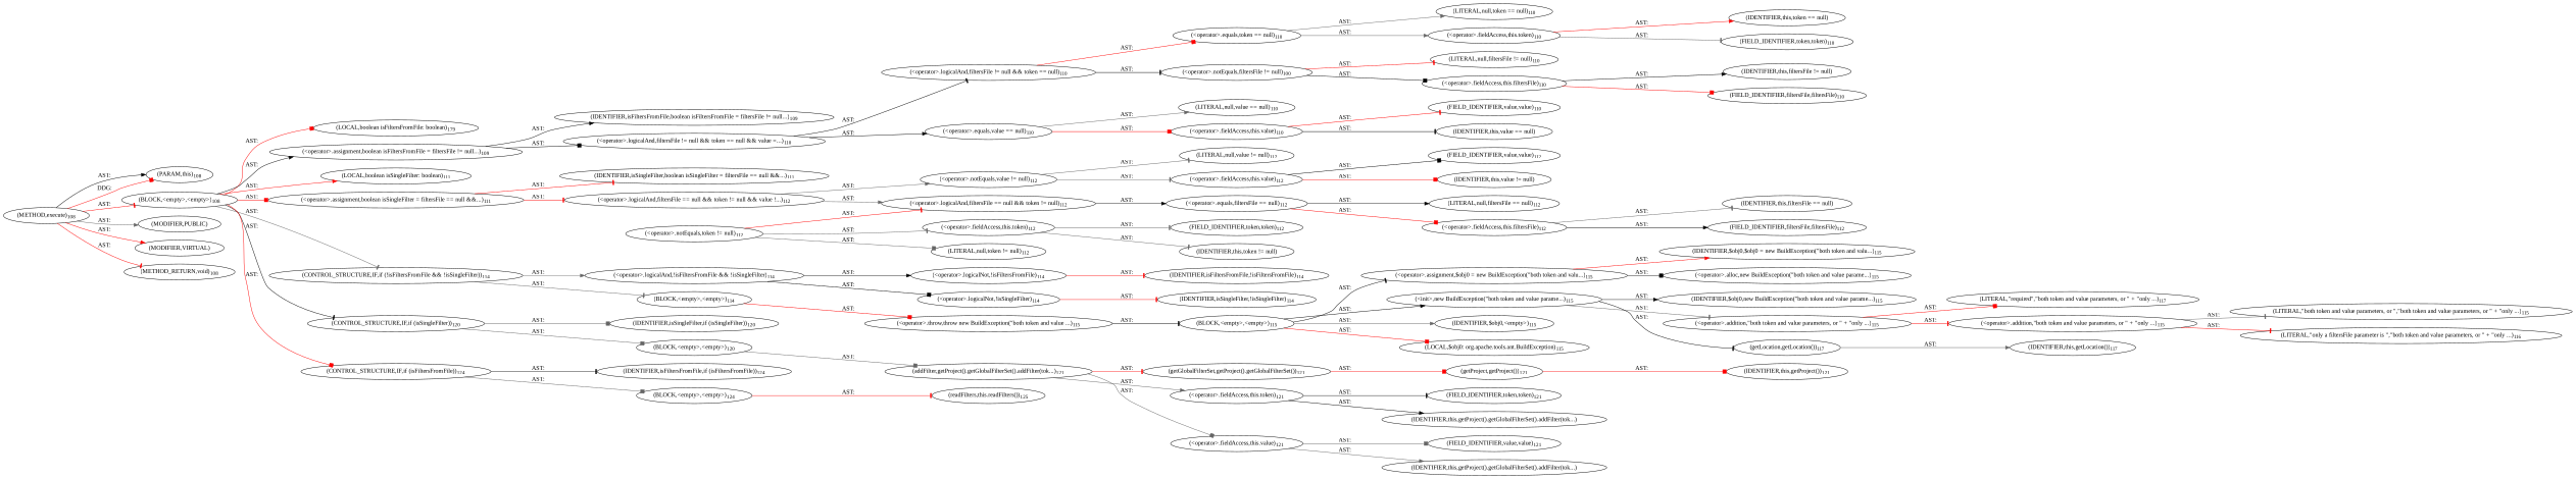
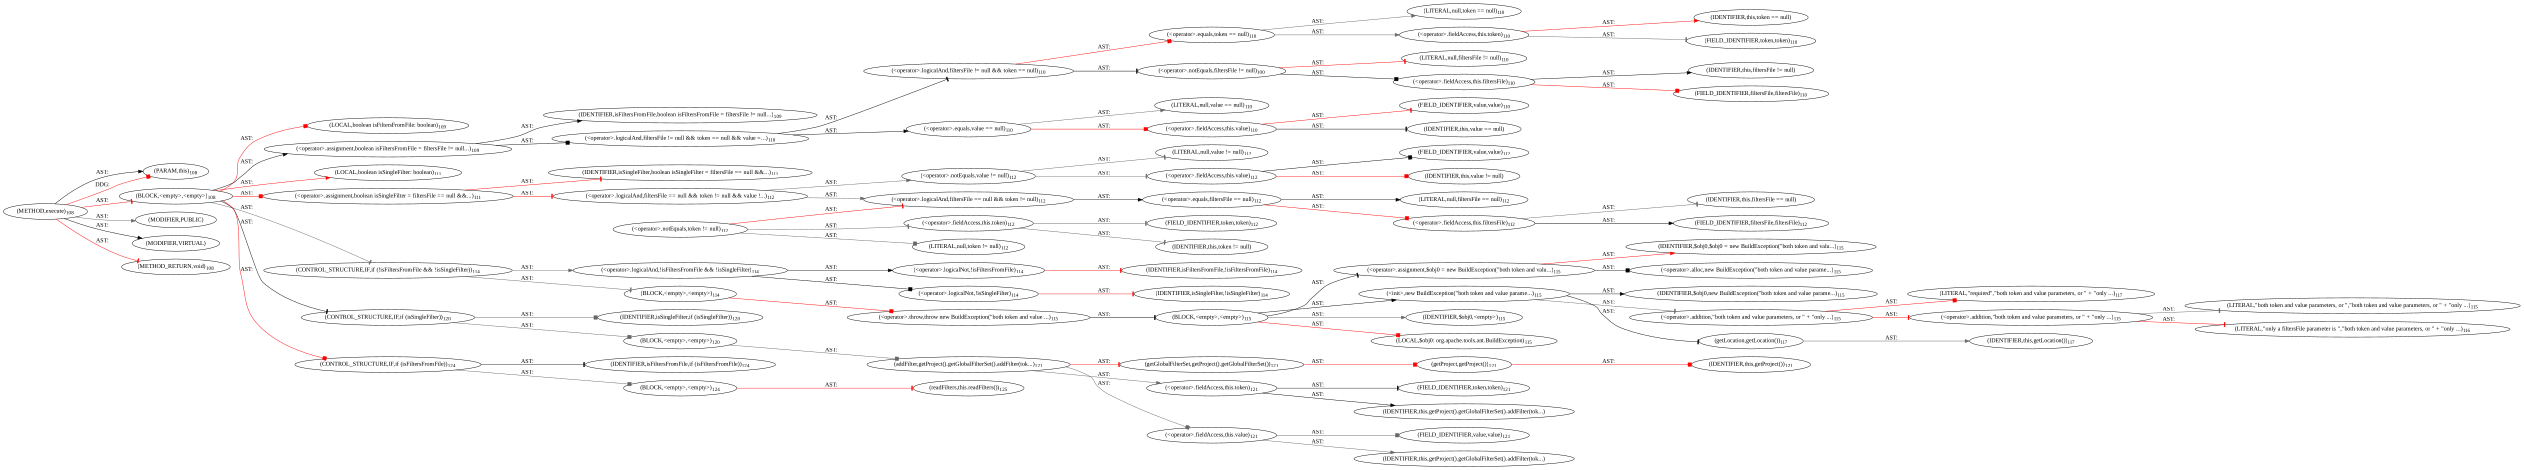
  digraph {
    fontname="Liberation Serif"
    rankdir=LR
    node [fontname="Liberation Serif"]
    edge [arrowhead=tee color=red fontname="Liberation Serif"]
    n1 [label=<(METHOD,execute)<SUB>108</SUB>>]
    n2 [label=<(PARAM,this)<SUB>108</SUB>>]
    n3 [label=<(BLOCK,&lt;empty&gt;,&lt;empty&gt;)<SUB>108</SUB>>]
    n4 [label=<(MODIFIER,PUBLIC)>]
    n5 [label=<(MODIFIER,VIRTUAL)>]
    n6 [label=<(METHOD_RETURN,void)<SUB>108</SUB>>]
-   n7 [label=<(LOCAL,boolean isFiltersFromFile: boolean)<SUB>179</SUB>>]
+   n7 [label=<(LOCAL,boolean isFiltersFromFile: boolean)<SUB>109</SUB>>]
    n8 [label=<(&lt;operator&gt;.assignment,boolean isFiltersFromFile = filtersFile != null...)<SUB>109</SUB>>]
    n9 [label=<(LOCAL,boolean isSingleFilter: boolean)<SUB>111</SUB>>]
    n10 [label=<(&lt;operator&gt;.assignment,boolean isSingleFilter = filtersFile == null &amp;&amp;...)<SUB>111</SUB>>]
    n11 [label=<(CONTROL_STRUCTURE,IF,if (!isFiltersFromFile &amp;&amp; !isSingleFilter))<SUB>114</SUB>>]
    n12 [label=<(CONTROL_STRUCTURE,IF,if (isSingleFilter))<SUB>120</SUB>>]
    n13 [label=<(CONTROL_STRUCTURE,IF,if (isFiltersFromFile))<SUB>124</SUB>>]
    n14 [label=<(IDENTIFIER,isFiltersFromFile,boolean isFiltersFromFile = filtersFile != null...)<SUB>109</SUB>>]
    n15 [label=<(&lt;operator&gt;.logicalAnd,filtersFile != null &amp;&amp; token == null &amp;&amp; value =...)<SUB>110</SUB>>]
    n16 [label=<(IDENTIFIER,isSingleFilter,boolean isSingleFilter = filtersFile == null &amp;&amp;...)<SUB>111</SUB>>]
    n17 [label=<(&lt;operator&gt;.logicalAnd,filtersFile == null &amp;&amp; token != null &amp;&amp; value !...)<SUB>112</SUB>>]
    n18 [label=<(&lt;operator&gt;.logicalAnd,!isFiltersFromFile &amp;&amp; !isSingleFilter)<SUB>114</SUB>>]
    n19 [label=<(BLOCK,&lt;empty&gt;,&lt;empty&gt;)<SUB>114</SUB>>]
    n20 [label=<(IDENTIFIER,isSingleFilter,if (isSingleFilter))<SUB>120</SUB>>]
    n21 [label=<(BLOCK,&lt;empty&gt;,&lt;empty&gt;)<SUB>120</SUB>>]
    n22 [label=<(IDENTIFIER,isFiltersFromFile,if (isFiltersFromFile))<SUB>124</SUB>>]
    n23 [label=<(BLOCK,&lt;empty&gt;,&lt;empty&gt;)<SUB>124</SUB>>]
    n24 [label=<(&lt;operator&gt;.logicalAnd,filtersFile != null &amp;&amp; token == null)<SUB>110</SUB>>]
    n25 [label=<(&lt;operator&gt;.equals,value == null)<SUB>110</SUB>>]
    n26 [label=<(&lt;operator&gt;.notEquals,filtersFile != null)<SUB>100</SUB>>]
    n27 [label=<(&lt;operator&gt;.equals,token == null)<SUB>110</SUB>>]
    n28 [label=<(&lt;operator&gt;.fieldAccess,this.value)<SUB>110</SUB>>]
    n29 [label=<(LITERAL,null,value == null)<SUB>110</SUB>>]
    n30 [label=<(&lt;operator&gt;.fieldAccess,this.filtersFile)<SUB>110</SUB>>]
    n31 [label=<(LITERAL,null,filtersFile != null)<SUB>110</SUB>>]
    n32 [label=<(&lt;operator&gt;.fieldAccess,this.token)<SUB>110</SUB>>]
    n33 [label=<(LITERAL,null,token == null)<SUB>110</SUB>>]
    n34 [label=<(IDENTIFIER,this,filtersFile != null)>]
    n35 [label=<(FIELD_IDENTIFIER,filtersFile,filtersFile)<SUB>110</SUB>>]
    n36 [label=<(IDENTIFIER,this,token == null)>]
    n37 [label=<(FIELD_IDENTIFIER,token,token)<SUB>110</SUB>>]
    n38 [label=<(IDENTIFIER,this,value == null)>]
    n39 [label=<(FIELD_IDENTIFIER,value,value)<SUB>110</SUB>>]
    n40 [label=<(&lt;operator&gt;.logicalAnd,filtersFile == null &amp;&amp; token != null)<SUB>112</SUB>>]
    n41 [label=<(&lt;operator&gt;.notEquals,value != null)<SUB>112</SUB>>]
    n42 [label=<(&lt;operator&gt;.equals,filtersFile == null)<SUB>112</SUB>>]
    n43 [label=<(&lt;operator&gt;.fieldAccess,this.value)<SUB>112</SUB>>]
    n44 [label=<(LITERAL,null,value != null)<SUB>112</SUB>>]
    n45 [label=<(&lt;operator&gt;.fieldAccess,this.filtersFile)<SUB>112</SUB>>]
    n46 [label=<(LITERAL,null,filtersFile == null)<SUB>112</SUB>>]
    n47 [label=<(&lt;operator&gt;.notEquals,token != null)<SUB>112</SUB>>]
    n48 [label=<(&lt;operator&gt;.fieldAccess,this.token)<SUB>112</SUB>>]
    n49 [label=<(LITERAL,null,token != null)<SUB>112</SUB>>]
    n50 [label=<(IDENTIFIER,this,filtersFile == null)>]
    n51 [label=<(FIELD_IDENTIFIER,filtersFile,filtersFile)<SUB>112</SUB>>]
    n52 [label=<(IDENTIFIER,this,token != null)>]
    n53 [label=<(FIELD_IDENTIFIER,token,token)<SUB>112</SUB>>]
    n54 [label=<(IDENTIFIER,this,value != null)>]
    n55 [label=<(FIELD_IDENTIFIER,value,value)<SUB>112</SUB>>]
    n56 [label=<(&lt;operator&gt;.logicalNot,!isFiltersFromFile)<SUB>114</SUB>>]
    n57 [label=<(&lt;operator&gt;.logicalNot,!isSingleFilter)<SUB>114</SUB>>]
    n58 [label=<(&lt;operator&gt;.throw,throw new BuildException(&quot;both token and value ...)<SUB>115</SUB>>]
    n59 [label=<(IDENTIFIER,isFiltersFromFile,!isFiltersFromFile)<SUB>114</SUB>>]
    n60 [label=<(IDENTIFIER,isSingleFilter,!isSingleFilter)<SUB>114</SUB>>]
    n61 [label=<(BLOCK,&lt;empty&gt;,&lt;empty&gt;)<SUB>115</SUB>>]
    n62 [label=<(LOCAL,$obj0: org.apache.tools.ant.BuildException)<SUB>115</SUB>>]
    n63 [label=<(&lt;operator&gt;.assignment,$obj0 = new BuildException(&quot;both token and valu...)<SUB>115</SUB>>]
    n64 [label=<(&lt;init&gt;,new BuildException(&quot;both token and value parame...)<SUB>115</SUB>>]
    n65 [label=<(IDENTIFIER,$obj0,&lt;empty&gt;)<SUB>115</SUB>>]
    n66 [label=<(IDENTIFIER,$obj0,$obj0 = new BuildException(&quot;both token and valu...)<SUB>115</SUB>>]
    n67 [label=<(&lt;operator&gt;.alloc,new BuildException(&quot;both token and value parame...)<SUB>115</SUB>>]
    n68 [label=<(IDENTIFIER,$obj0,new BuildException(&quot;both token and value parame...)<SUB>115</SUB>>]
    n69 [label=<(&lt;operator&gt;.addition,&quot;both token and value parameters, or &quot; + &quot;only ...)<SUB>115</SUB>>]
    n70 [label=<(getLocation,getLocation())<SUB>117</SUB>>]
    n71 [label=<(&lt;operator&gt;.addition,&quot;both token and value parameters, or &quot; + &quot;only ...)<SUB>115</SUB>>]
    n72 [label=<(LITERAL,&quot;required&quot;,&quot;both token and value parameters, or &quot; + &quot;only ...)<SUB>117</SUB>>]
    n73 [label=<(IDENTIFIER,this,getLocation())<SUB>117</SUB>>]
    n74 [label=<(LITERAL,&quot;both token and value parameters, or &quot;,&quot;both token and value parameters, or &quot; + &quot;only ...)<SUB>115</SUB>>]
    n75 [label=<(LITERAL,&quot;only a filtersFile parameter is &quot;,&quot;both token and value parameters, or &quot; + &quot;only ...)<SUB>116</SUB>>]
    n76 [label=<(addFilter,getProject().getGlobalFilterSet().addFilter(tok...)<SUB>121</SUB>>]
    n77 [label=<(getGlobalFilterSet,getProject().getGlobalFilterSet())<SUB>121</SUB>>]
    n78 [label=<(&lt;operator&gt;.fieldAccess,this.token)<SUB>121</SUB>>]
    n79 [label=<(&lt;operator&gt;.fieldAccess,this.value)<SUB>121</SUB>>]
    n80 [label=<(getProject,getProject())<SUB>121</SUB>>]
    n81 [label=<(IDENTIFIER,this,getProject().getGlobalFilterSet().addFilter(tok...)>]
    n82 [label=<(FIELD_IDENTIFIER,token,token)<SUB>121</SUB>>]
    n83 [label=<(IDENTIFIER,this,getProject().getGlobalFilterSet().addFilter(tok...)>]
    n84 [label=<(FIELD_IDENTIFIER,value,value)<SUB>121</SUB>>]
    n85 [label=<(IDENTIFIER,this,getProject())<SUB>121</SUB>>]
    n86 [label=<(readFilters,this.readFilters())<SUB>125</SUB>>]
    n1 -> n2 [arrowhead=normal color=black label="AST: "]
    n1 -> n2 [arrowhead=box label="DDG: "]
    n1 -> n3 [label="AST: "]
    n1 -> n4 [arrowhead=normal color=gray40 label="AST: "]
-   n1 -> n5 [arrowhead=normal label="AST: "]
+   n1 -> n5 [arrowhead=normal color=black label="AST: "]
    n1 -> n6 [label="AST: "]
    n3 -> n7 [arrowhead=box label="AST: "]
    n3 -> n8 [arrowhead=normal color=black label="AST: "]
    n3 -> n9 [arrowhead=normal label="AST: "]
    n3 -> n10 [arrowhead=box label="AST: "]
    n3 -> n11 [color=gray40 label="AST: "]
    n3 -> n12 [color=black label="AST: "]
    n3 -> n13 [arrowhead=box label="AST: "]
    n8 -> n14 [arrowhead=normal color=black label="AST: "]
    n8 -> n15 [arrowhead=box color=black label="AST: "]
    n10 -> n16 [label="AST: "]
    n10 -> n17 [label="AST: "]
    n11 -> n18 [arrowhead=normal color=gray40 label="AST: "]
    n11 -> n19 [color=gray40 label="AST: "]
    n12 -> n20 [arrowhead=box color=gray40 label="AST: "]
    n12 -> n21 [arrowhead=box color=gray40 label="AST: "]
    n13 -> n22 [color=black label="AST: "]
    n13 -> n23 [arrowhead=box color=gray40 label="AST: "]
    n15 -> n24 [color=black label="AST: "]
    n15 -> n25 [arrowhead=normal color=black label="AST: "]
    n17 -> n40 [arrowhead=normal color=gray40 label="AST: "]
    n17 -> n41 [arrowhead=normal color=gray40 label="AST: "]
    n18 -> n56 [arrowhead=normal color=black label="AST: "]
    n18 -> n57 [arrowhead=box color=black label="AST: "]
    n19 -> n58 [arrowhead=box label="AST: "]
    n21 -> n76 [arrowhead=box color=gray40 label="AST: "]
    n23 -> n86 [label="AST: "]
    n24 -> n26 [color=black label="AST: "]
    n24 -> n27 [arrowhead=box label="AST: "]
    n25 -> n28 [arrowhead=box label="AST: "]
    n25 -> n29 [arrowhead=normal color=gray40 label="AST: "]
    n26 -> n30 [arrowhead=box color=black label="AST: "]
    n26 -> n31 [label="AST: "]
    n27 -> n32 [arrowhead=normal color=gray40 label="AST: "]
    n27 -> n33 [arrowhead=normal color=gray40 label="AST: "]
    n28 -> n38 [color=black label="AST: "]
    n28 -> n39 [label="AST: "]
    n30 -> n34 [arrowhead=normal color=black label="AST: "]
    n30 -> n35 [arrowhead=box label="AST: "]
    n32 -> n36 [arrowhead=normal label="AST: "]
    n32 -> n37 [color=gray40 label="AST: "]
    n40 -> n42 [arrowhead=normal color=black label="AST: "]
    n41 -> n43 [color=gray40 label="AST: "]
    n41 -> n44 [color=gray40 label="AST: "]
    n42 -> n45 [arrowhead=box label="AST: "]
    n42 -> n46 [arrowhead=normal color=black label="AST: "]
    n43 -> n54 [arrowhead=box label="AST: "]
    n43 -> n55 [arrowhead=box color=black label="AST: "]
    n45 -> n50 [color=gray40 label="AST: "]
    n45 -> n51 [arrowhead=normal color=black label="AST: "]
    n47 -> n40 [label="AST: "]
    n47 -> n48 [color=gray40 label="AST: "]
    n47 -> n49 [arrowhead=box color=gray40 label="AST: "]
    n48 -> n52 [color=gray40 label="AST: "]
    n48 -> n53 [color=gray40 label="AST: "]
    n56 -> n59 [label="AST: "]
    n57 -> n60 [label="AST: "]
    n58 -> n61 [color=black label="AST: "]
    n61 -> n62 [arrowhead=box label="AST: "]
    n61 -> n63 [color=black label="AST: "]
    n61 -> n64 [arrowhead=normal color=black label="AST: "]
    n61 -> n65 [arrowhead=normal color=gray40 label="AST: "]
    n63 -> n66 [arrowhead=normal label="AST: "]
    n63 -> n67 [arrowhead=box color=black label="AST: "]
    n64 -> n68 [arrowhead=normal color=black label="AST: "]
    n64 -> n69 [color=gray40 label="AST: "]
    n64 -> n70 [color=black label="AST: "]
    n69 -> n71 [label="AST: "]
    n69 -> n72 [arrowhead=box label="AST: "]
    n70 -> n73 [arrowhead=normal color=gray40 label="AST: "]
    n71 -> n74 [color=gray40 label="AST: "]
    n71 -> n75 [label="AST: "]
    n76 -> n77 [label="AST: "]
    n76 -> n78 [arrowhead=normal color=gray40 label="AST: "]
    n76 -> n79 [arrowhead=box color=gray40 label="AST: "]
    n77 -> n80 [arrowhead=box label="AST: "]
    n78 -> n81 [arrowhead=normal color=black label="AST: "]
    n78 -> n82 [color=black label="AST: "]
    n79 -> n83 [arrowhead=normal color=gray40 label="AST: "]
    n79 -> n84 [arrowhead=box color=gray40 label="AST: "]
    n80 -> n85 [arrowhead=box label="AST: "]
  }
